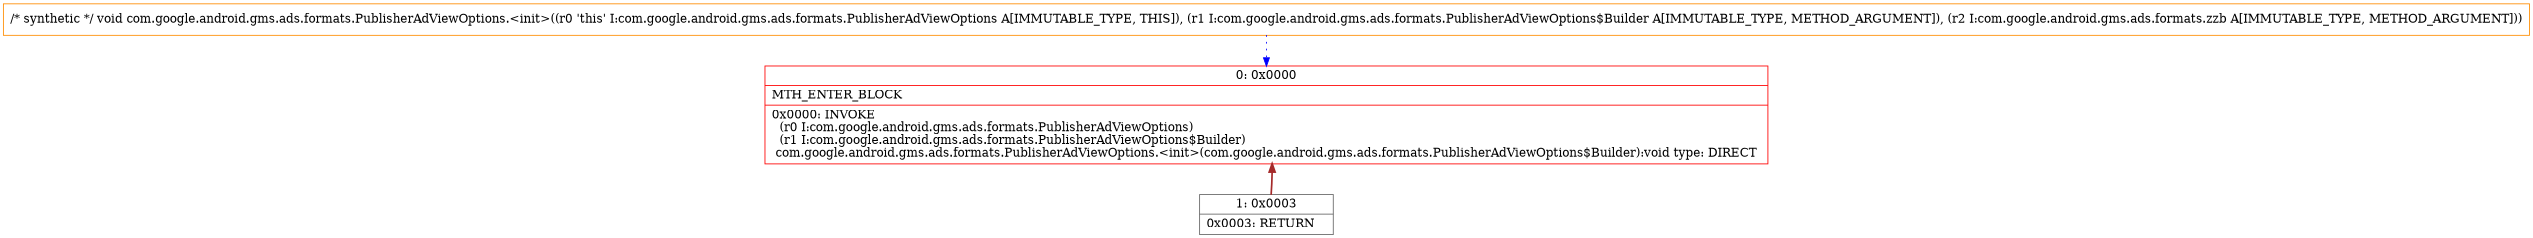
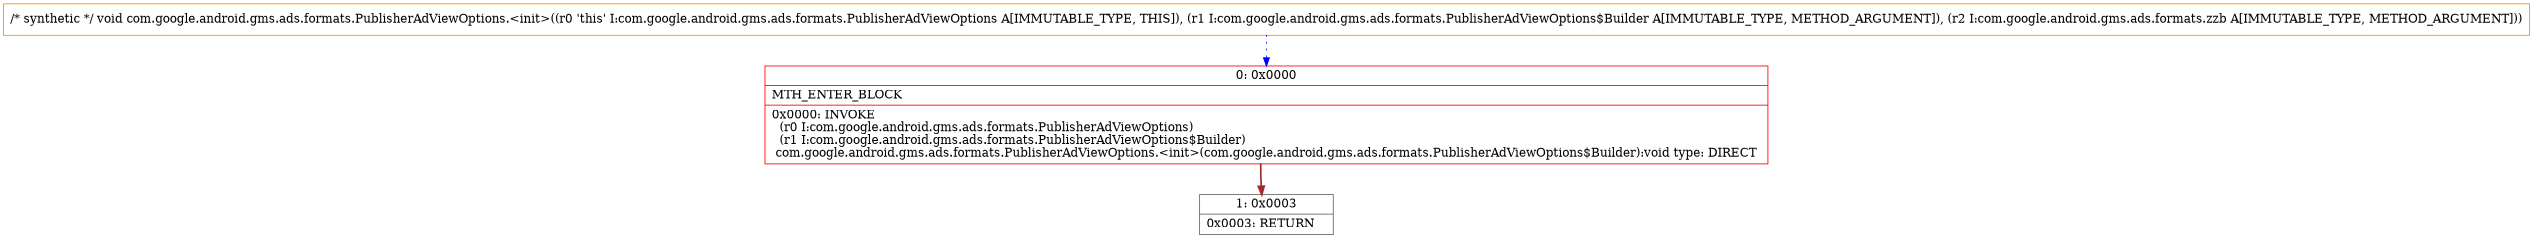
  digraph {
    node [shape=record]
    n1 [label="{0\:\ 0x0000|MTH_ENTER_BLOCK\l|0x0000: INVOKE  \l  (r0 I:com.google.android.gms.ads.formats.PublisherAdViewOptions)\l  (r1 I:com.google.android.gms.ads.formats.PublisherAdViewOptions$Builder)\l com.google.android.gms.ads.formats.PublisherAdViewOptions.\<init\>(com.google.android.gms.ads.formats.PublisherAdViewOptions$Builder):void type: DIRECT \l}" color=red]
    n2 [label="{1\:\ 0x0003|0x0003: RETURN   \l}" color=gray40]
    n3 [label="{\/* synthetic *\/ void com.google.android.gms.ads.formats.PublisherAdViewOptions.\<init\>((r0 'this' I:com.google.android.gms.ads.formats.PublisherAdViewOptions A[IMMUTABLE_TYPE, THIS]), (r1 I:com.google.android.gms.ads.formats.PublisherAdViewOptions$Builder A[IMMUTABLE_TYPE, METHOD_ARGUMENT]), (r2 I:com.google.android.gms.ads.formats.zzb A[IMMUTABLE_TYPE, METHOD_ARGUMENT])) }" color=darkorange]
-   n2 -> n1 [color=brown style=bold]
+   n1 -> n2 [color=brown style=bold]
    n3 -> n1 [color=blue style=dotted]
  }
